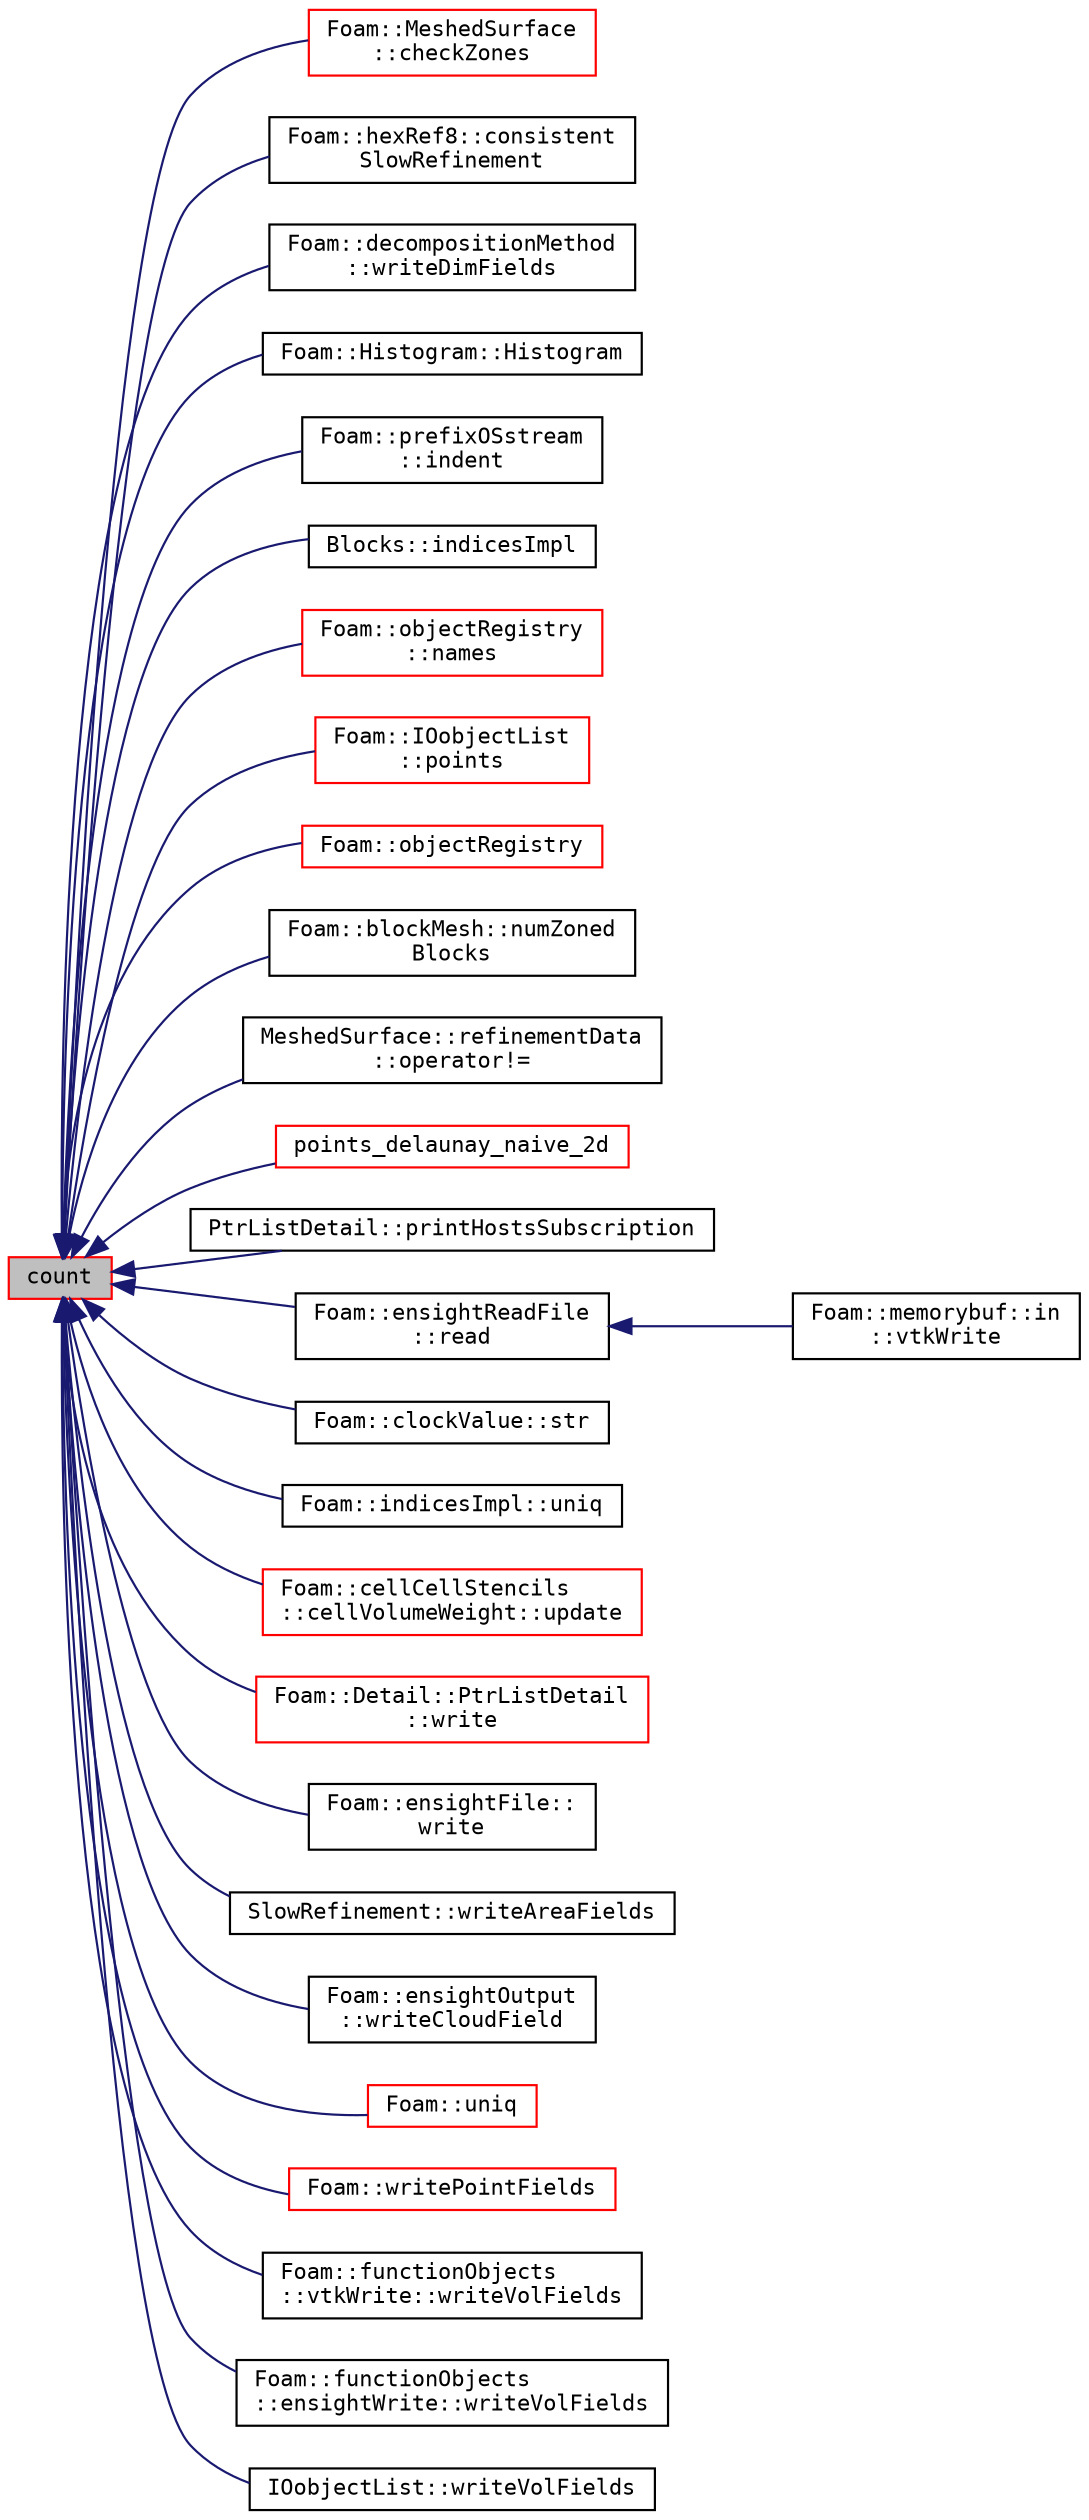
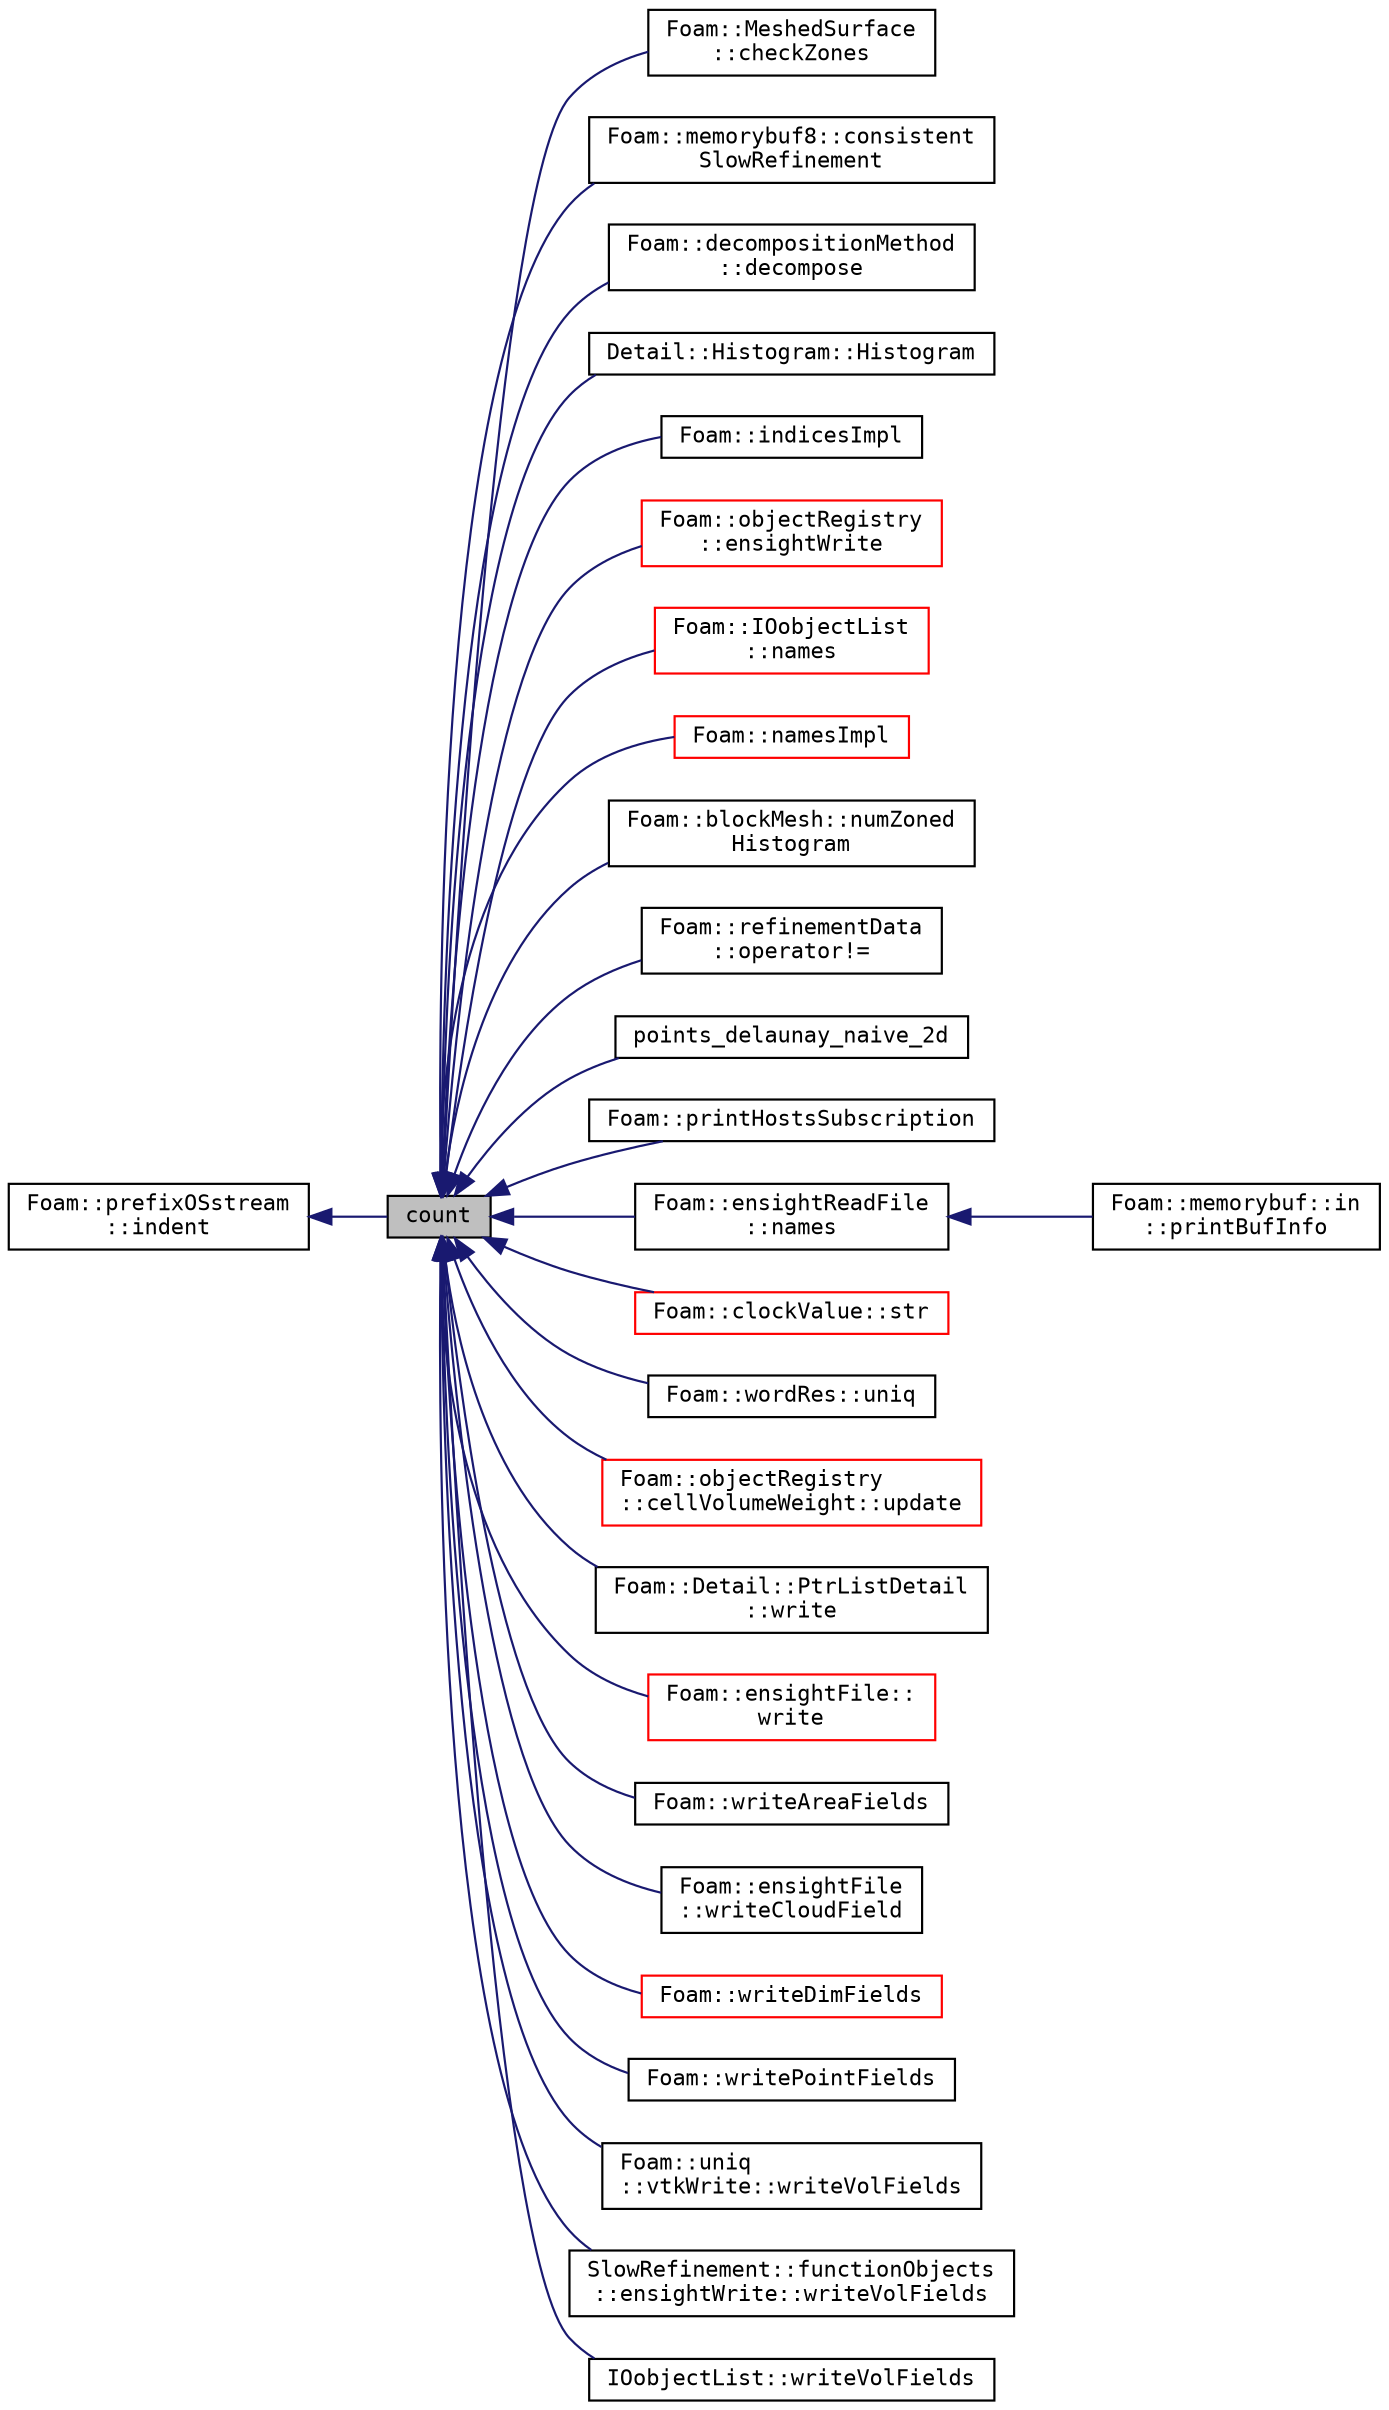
  digraph {
    fontname="DejaVu Sans Mono"
    rankdir=LR
    node [color=black fontname="DejaVu Sans Mono" fontsize=10 shape=record]
    edge [color=midnightblue dir=back fontname="DejaVu Sans Mono" fontsize=10 labelfontname=Helvetica labelfontsize=10 style=solid]
-   n1 [color=red fillcolor=grey75 fontcolor=black height=0.2 label=count style=filled width=0.4]
-   n2 [color=red height=0.2 label="Foam::MeshedSurface\l::checkZones" width=0.4]
-   n3 [height=0.2 label="Foam::hexRef8::consistent\lSlowRefinement" width=0.4]
-   n4 [height=0.2 label="Foam::decompositionMethod\l::writeDimFields" width=0.4]
-   n5 [height=0.2 label="Foam::Histogram::Histogram" width=0.4]
+   n1 [fillcolor=grey75 fontcolor=black height=0.2 label=count style=filled width=0.4]
+   n2 [height=0.2 label="Foam::MeshedSurface\l::checkZones" width=0.4]
+   n3 [height=0.2 label="Foam::memorybuf8::consistent\lSlowRefinement" width=0.4]
+   n4 [height=0.2 label="Foam::decompositionMethod\l::decompose" width=0.4]
+   n5 [height=0.2 label="Detail::Histogram::Histogram" width=0.4]
    n6 [height=0.2 label="Foam::prefixOSstream\l::indent" width=0.4]
-   n7 [height=0.2 label="Blocks::indicesImpl" width=0.4]
-   n8 [color=red height=0.2 label="Foam::objectRegistry\l::names" width=0.4]
-   n9 [color=red height=0.2 label="Foam::IOobjectList\l::points" width=0.4]
-   n10 [color=red height=0.2 label="Foam::objectRegistry" width=0.4]
-   n11 [height=0.2 label="Foam::blockMesh::numZoned\lBlocks" width=0.4]
-   n12 [height=0.2 label="MeshedSurface::refinementData\l::operator!=" width=0.4]
-   n13 [color=red height=0.2 label=points_delaunay_naive_2d width=0.4]
-   n14 [height=0.2 label="PtrListDetail::printHostsSubscription" width=0.4]
-   n15 [height=0.2 label="Foam::ensightReadFile\l::read" width=0.4]
-   n16 [height=0.2 label="Foam::clockValue::str" width=0.4]
-   n17 [height=0.2 label="Foam::indicesImpl::uniq" width=0.4]
-   n18 [color=red height=0.2 label="Foam::cellCellStencils\l::cellVolumeWeight::update" width=0.4]
-   n19 [color=red height=0.2 label="Foam::Detail::PtrListDetail\l::write" width=0.4]
-   n20 [height=0.2 label="Foam::ensightFile::\lwrite" width=0.4]
-   n21 [height=0.2 label="SlowRefinement::writeAreaFields" width=0.4]
-   n22 [height=0.2 label="Foam::ensightOutput\l::writeCloudField" width=0.4]
-   n23 [color=red height=0.2 label="Foam::uniq" width=0.4]
-   n24 [color=red height=0.2 label="Foam::writePointFields" width=0.4]
-   n25 [height=0.2 label="Foam::functionObjects\l::vtkWrite::writeVolFields" width=0.4]
-   n26 [height=0.2 label="Foam::functionObjects\l::ensightWrite::writeVolFields" width=0.4]
+   n7 [height=0.2 label="Foam::indicesImpl" width=0.4]
+   n8 [color=red height=0.2 label="Foam::objectRegistry\l::ensightWrite" width=0.4]
+   n9 [color=red height=0.2 label="Foam::IOobjectList\l::names" width=0.4]
+   n10 [color=red height=0.2 label="Foam::namesImpl" width=0.4]
+   n11 [height=0.2 label="Foam::blockMesh::numZoned\lHistogram" width=0.4]
+   n12 [height=0.2 label="Foam::refinementData\l::operator!=" width=0.4]
+   n13 [height=0.2 label=points_delaunay_naive_2d width=0.4]
+   n14 [height=0.2 label="Foam::printHostsSubscription" width=0.4]
+   n15 [height=0.2 label="Foam::ensightReadFile\l::names" width=0.4]
+   n16 [color=red height=0.2 label="Foam::clockValue::str" width=0.4]
+   n17 [height=0.2 label="Foam::wordRes::uniq" width=0.4]
+   n18 [color=red height=0.2 label="Foam::objectRegistry\l::cellVolumeWeight::update" width=0.4]
+   n19 [height=0.2 label="Foam::Detail::PtrListDetail\l::write" width=0.4]
+   n20 [color=red height=0.2 label="Foam::ensightFile::\lwrite" width=0.4]
+   n21 [height=0.2 label="Foam::writeAreaFields" width=0.4]
+   n22 [height=0.2 label="Foam::ensightFile\l::writeCloudField" width=0.4]
+   n23 [color=red height=0.2 label="Foam::writeDimFields" width=0.4]
+   n24 [height=0.2 label="Foam::writePointFields" width=0.4]
+   n25 [height=0.2 label="Foam::uniq\l::vtkWrite::writeVolFields" width=0.4]
+   n26 [height=0.2 label="SlowRefinement::functionObjects\l::ensightWrite::writeVolFields" width=0.4]
    n27 [height=0.2 label="IOobjectList::writeVolFields" width=0.4]
-   n28 [height=0.2 label="Foam::memorybuf::in\l::vtkWrite" width=0.4]
+   n28 [height=0.2 label="Foam::memorybuf::in\l::printBufInfo" width=0.4]
    n1 -> n2
    n1 -> n3
    n1 -> n4
    n1 -> n5
-   n1 -> n6
+   n6 -> n1
    n1 -> n7
    n1 -> n8
    n1 -> n9
    n1 -> n10
    n1 -> n11
    n1 -> n12
    n1 -> n13
    n1 -> n14
    n1 -> n15
    n1 -> n16
    n1 -> n17
    n1 -> n18
    n1 -> n19
    n1 -> n20
    n1 -> n21
    n1 -> n22
    n1 -> n23
    n1 -> n24
    n1 -> n25
    n1 -> n26
    n1 -> n27
    n15 -> n28
  }
